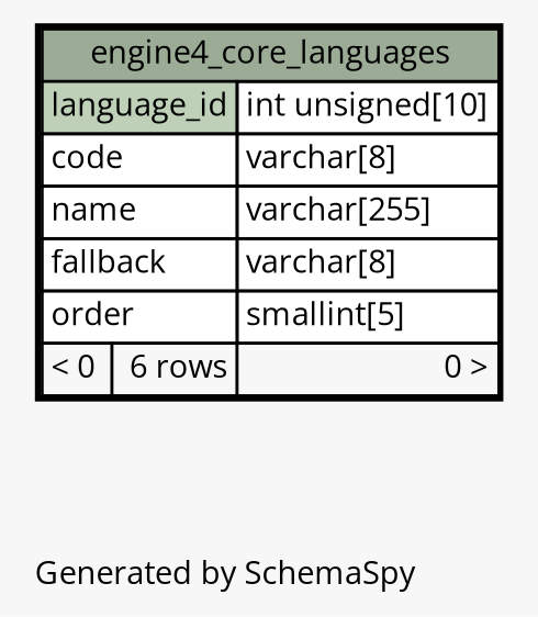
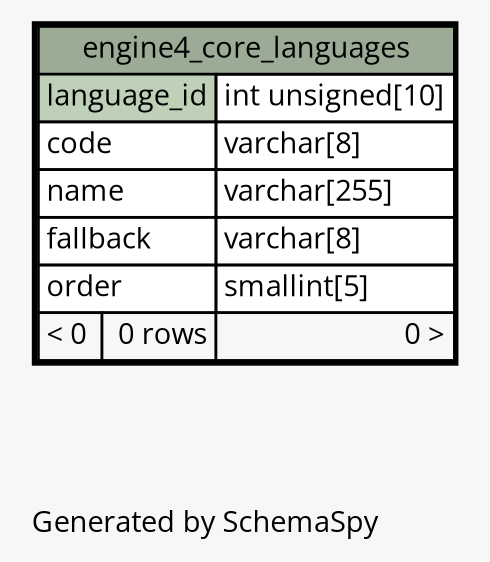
  digraph {
    bgcolor="#f7f7f7"
    fontname="Open Sans"
    fontsize=11
    label="\nGenerated by SchemaSpy"
    labeljust=l
    nodesep=0.18
    rankdir=RL
    ranksep=0.46
-   n1 [fontname="Open Sans" fontsize=11 label=<     <TABLE BORDER="2" CELLBORDER="1" CELLSPACING="0" BGCOLOR="#ffffff">       <TR><TD COLSPAN="3" BGCOLOR="#9bab96" ALIGN="CENTER">engine4_core_languages</TD></TR>       <TR><TD PORT="language_id" COLSPAN="2" BGCOLOR="#bed1b8" ALIGN="LEFT">language_id</TD><TD PORT="language_id.type" ALIGN="LEFT">int unsigned[10]</TD></TR>       <TR><TD PORT="code" COLSPAN="2" ALIGN="LEFT">code</TD><TD PORT="code.type" ALIGN="LEFT">varchar[8]</TD></TR>       <TR><TD PORT="name" COLSPAN="2" ALIGN="LEFT">name</TD><TD PORT="name.type" ALIGN="LEFT">varchar[255]</TD></TR>       <TR><TD PORT="fallback" COLSPAN="2" ALIGN="LEFT">fallback</TD><TD PORT="fallback.type" ALIGN="LEFT">varchar[8]</TD></TR>       <TR><TD PORT="order" COLSPAN="2" ALIGN="LEFT">order</TD><TD PORT="order.type" ALIGN="LEFT">smallint[5]</TD></TR>       <TR><TD ALIGN="LEFT" BGCOLOR="#f7f7f7">&lt; 0</TD><TD ALIGN="RIGHT" BGCOLOR="#f7f7f7">6 rows</TD><TD ALIGN="RIGHT" BGCOLOR="#f7f7f7">0 &gt;</TD></TR>     </TABLE>> shape=plaintext]
+   n1 [fontname="Open Sans" fontsize=11 label=<     <TABLE BORDER="2" CELLBORDER="1" CELLSPACING="0" BGCOLOR="#ffffff">       <TR><TD COLSPAN="3" BGCOLOR="#9bab96" ALIGN="CENTER">engine4_core_languages</TD></TR>       <TR><TD PORT="language_id" COLSPAN="2" BGCOLOR="#bed1b8" ALIGN="LEFT">language_id</TD><TD PORT="language_id.type" ALIGN="LEFT">int unsigned[10]</TD></TR>       <TR><TD PORT="code" COLSPAN="2" ALIGN="LEFT">code</TD><TD PORT="code.type" ALIGN="LEFT">varchar[8]</TD></TR>       <TR><TD PORT="name" COLSPAN="2" ALIGN="LEFT">name</TD><TD PORT="name.type" ALIGN="LEFT">varchar[255]</TD></TR>       <TR><TD PORT="fallback" COLSPAN="2" ALIGN="LEFT">fallback</TD><TD PORT="fallback.type" ALIGN="LEFT">varchar[8]</TD></TR>       <TR><TD PORT="order" COLSPAN="2" ALIGN="LEFT">order</TD><TD PORT="order.type" ALIGN="LEFT">smallint[5]</TD></TR>       <TR><TD ALIGN="LEFT" BGCOLOR="#f7f7f7">&lt; 0</TD><TD ALIGN="RIGHT" BGCOLOR="#f7f7f7">0 rows</TD><TD ALIGN="RIGHT" BGCOLOR="#f7f7f7">0 &gt;</TD></TR>     </TABLE>> shape=plaintext]
  }
